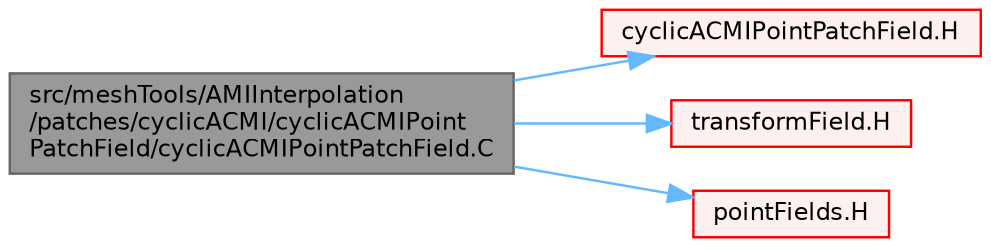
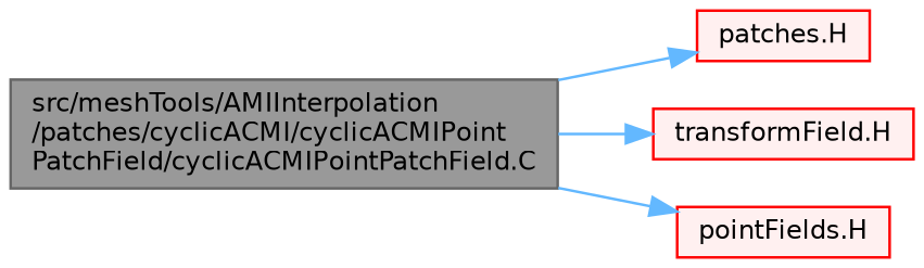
  digraph {
    rankdir=LR
    node [color=red fillcolor="#FFF0F0" fontname=Helvetica fontsize=10 shape=box style=filled]
    edge [color=steelblue1 fontname=Helvetica fontsize=10 labelfontname=Helvetica labelfontsize=10 style=solid]
    n1 [color=gray40 fillcolor=grey60 fontcolor=black height=0.2 label="src/meshTools/AMIInterpolation\l/patches/cyclicACMI/cyclicACMIPoint\lPatchField/cyclicACMIPointPatchField.C" width=0.4]
-   n2 [height=0.2 label="cyclicACMIPointPatchField.H" width=0.4]
+   n2 [height=0.2 label="patches.H" width=0.4]
    n3 [height=0.2 label="transformField.H" width=0.4]
    n4 [height=0.2 label="pointFields.H" width=0.4]
    n1 -> n2
    n1 -> n3
    n1 -> n4
  }
